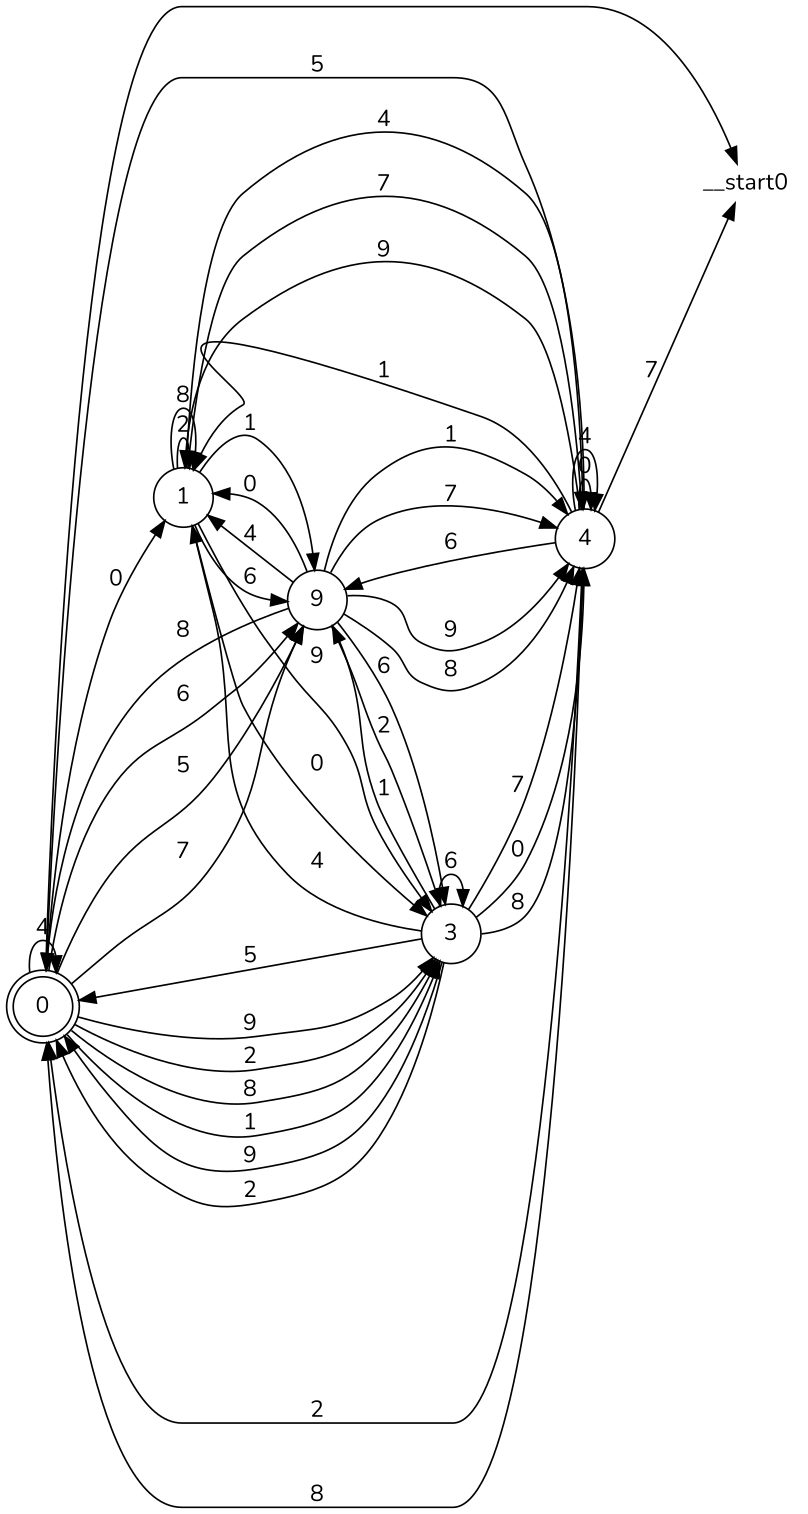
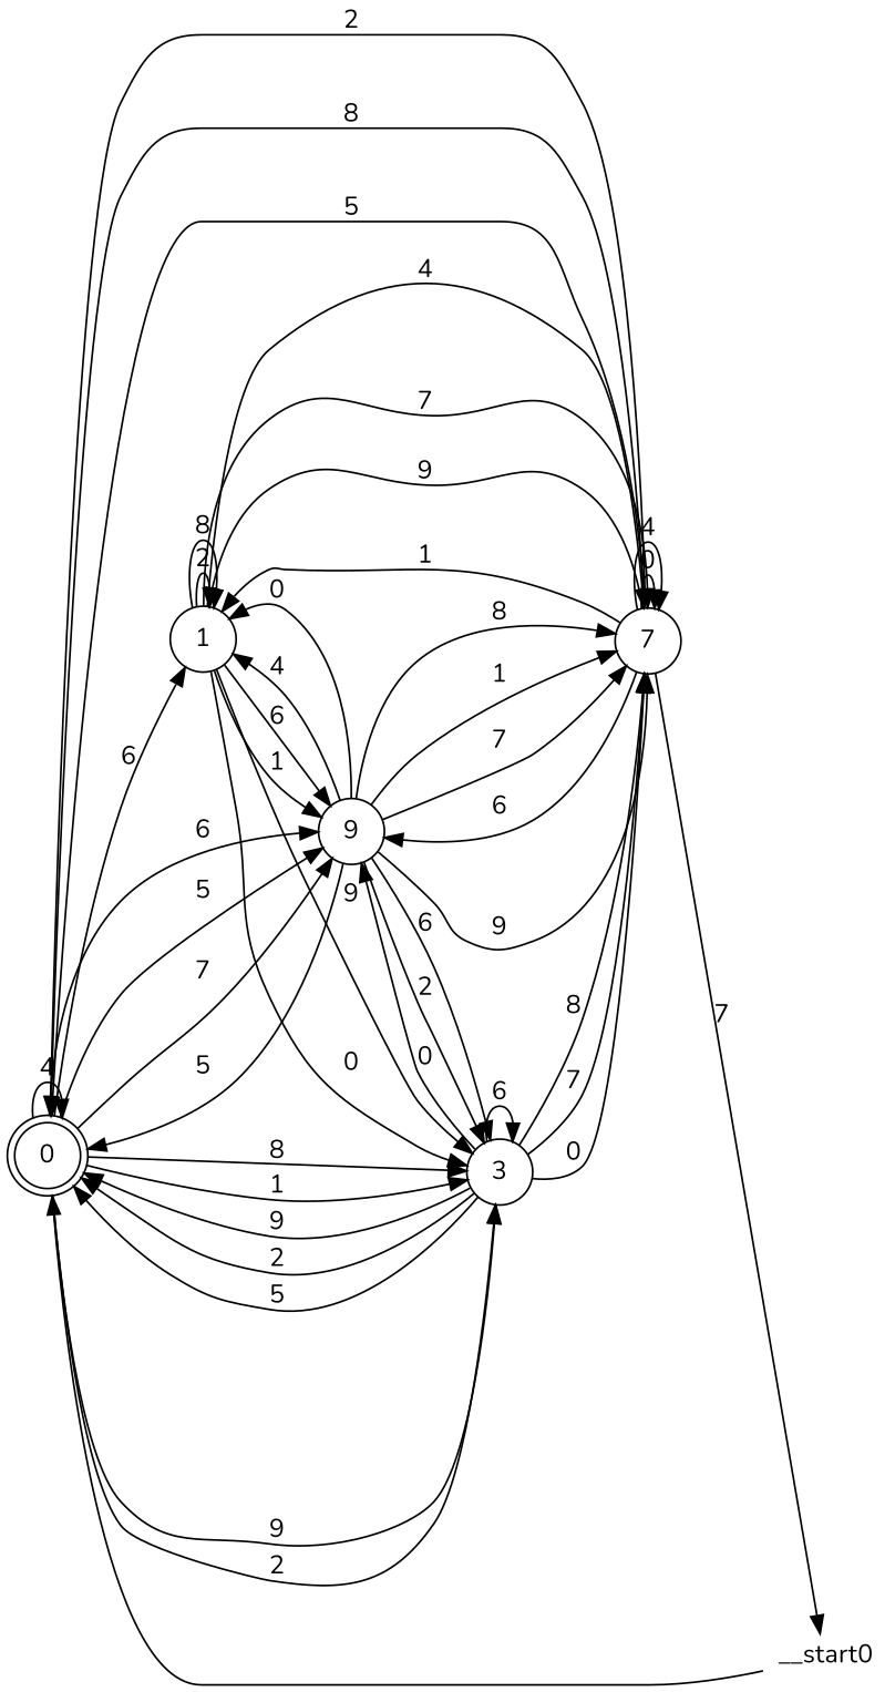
  digraph {
    fontname=Nunito
    rankdir=LR
    node [fontname=Nunito shape=circle]
    edge [fontname=Nunito]
    n1 [label=0 shape=doublecircle]
    n2 [label=1]
    n3 [label=9]
    n4 [label=3]
-   n5 [label=4]
+   n5 [label=7]
    __start0 [height=0 shape=none width=0]
    n1 -> n1 [label=4]
-   n1 -> n2 [label=0]
+   n1 -> n2 [label=6]
    n1 -> n3 [label=6]
    n1 -> n3 [label=5]
    n1 -> n3 [label=7]
    n1 -> n4 [label=9]
    n1 -> n4 [label=2]
    n1 -> n4 [label=8]
    n1 -> n4 [label=1]
    n2 -> n2 [label=2]
    n2 -> n2 [label=8]
    n2 -> n3 [label=6]
    n2 -> n3 [label=1]
    n2 -> n4 [label=0]
    n2 -> n4 [label=9]
    n2 -> n5 [label=4]
    n2 -> n5 [label=7]
-   n3 -> n1 [label=8]
+   n3 -> n1 [label=5]
    n3 -> n2 [label=0]
    n3 -> n2 [label=4]
    n3 -> n4 [label=6]
    n3 -> n4 [label=2]
    n3 -> n5 [label=9]
    n3 -> n5 [label=8]
    n3 -> n5 [label=1]
    n3 -> n5 [label=7]
    n4 -> n1 [label=9]
    n4 -> n1 [label=2]
    n4 -> n1 [label=5]
-   n4 -> n2 [label=4]
-   n4 -> n3 [label=1]
+   n4 -> n3 [label=0]
    n4 -> n4 [label=6]
    n4 -> n5 [label=0]
    n4 -> n5 [label=8]
    n4 -> n5 [label=7]
    n5 -> n1 [label=2]
    n5 -> n1 [label=8]
    n5 -> n1 [label=5]
    n5 -> n2 [label=9]
    n5 -> n2 [label=1]
    n5 -> n3 [label=6]
    n5 -> n5 [label=0]
    n5 -> n5 [label=4]
    n5 -> __start0 [label=7]
-   n1 -> __start0
+   __start0 -> n1
  }
